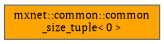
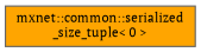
  digraph {
    rankdir=LR
    fontname="PT Serif"
-   n1 [color=gray40 fillcolor=orange fontname="PT Serif" fontsize=10 height=0.2 label="mxnet::common::common\l_size_tuple\< 0 \>" shape=record style=filled width=0.4]
+   n1 [color=gray40 fillcolor=orange fontname="PT Serif" fontsize=10 height=0.2 label="mxnet::common::serialized\l_size_tuple\< 0 \>" shape=record style=filled width=0.4]
  }
